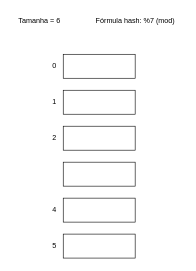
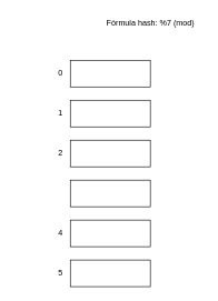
  <mxCell id="0" />
  <mxCell id="1" parent="0" />
  <mxCell id="2" value="" style="group" vertex="1" connectable="0" parent="1"><mxGeometry x="75" y="90" width="150" height="40" as="geometry" /></mxCell>
  <mxCell id="3" value="" style="rounded=0;whiteSpace=wrap;html=1;" vertex="1" parent="2"><mxGeometry x="30" width="120" height="40" as="geometry" /></mxCell>
  <mxCell id="4" value="0" style="text;html=1;align=center;verticalAlign=middle;resizable=0;points=[];autosize=1;strokeColor=none;fillColor=none;" vertex="1" parent="2"><mxGeometry y="5" width="30" height="30" as="geometry" /></mxCell>
  <mxCell id="5" value="" style="group" vertex="1" connectable="0" parent="1"><mxGeometry x="75" y="150" width="150" height="40" as="geometry" /></mxCell>
  <mxCell id="6" value="" style="rounded=0;whiteSpace=wrap;html=1;" vertex="1" parent="5"><mxGeometry x="30" width="120" height="40" as="geometry" /></mxCell>
  <mxCell id="7" value="1" style="text;html=1;align=center;verticalAlign=middle;resizable=0;points=[];autosize=1;strokeColor=none;fillColor=none;" vertex="1" parent="5"><mxGeometry y="5" width="30" height="30" as="geometry" /></mxCell>
  <mxCell id="8" value="" style="group" vertex="1" connectable="0" parent="1"><mxGeometry x="75" y="210" width="150" height="40" as="geometry" /></mxCell>
  <mxCell id="9" value="" style="rounded=0;whiteSpace=wrap;html=1;" vertex="1" parent="8"><mxGeometry x="30" width="120" height="40" as="geometry" /></mxCell>
  <mxCell id="10" value="2" style="text;html=1;align=center;verticalAlign=middle;resizable=0;points=[];autosize=1;strokeColor=none;fillColor=none;" vertex="1" parent="8"><mxGeometry y="5" width="30" height="30" as="geometry" /></mxCell>
  <mxCell id="11" value="" style="group" vertex="1" connectable="0" parent="1"><mxGeometry x="75" y="330" width="150" height="40" as="geometry" /></mxCell>
  <mxCell id="12" value="" style="rounded=0;whiteSpace=wrap;html=1;" vertex="1" parent="11"><mxGeometry x="30" width="120" height="40" as="geometry" /></mxCell>
  <mxCell id="13" value="4" style="text;html=1;align=center;verticalAlign=middle;resizable=0;points=[];autosize=1;strokeColor=none;fillColor=none;" vertex="1" parent="11"><mxGeometry y="5" width="30" height="30" as="geometry" /></mxCell>
  <mxCell id="14" value="" style="group" vertex="1" connectable="0" parent="1"><mxGeometry x="75" y="280" width="150" height="40" as="geometry" /></mxCell>
  <mxCell id="15" value="" style="rounded=0;whiteSpace=wrap;html=1;" vertex="1" parent="14"><mxGeometry x="30" y="-10" width="120" height="40" as="geometry" /></mxCell>
  <mxCell id="16" value="" style="group" vertex="1" connectable="0" parent="1"><mxGeometry x="75" y="390" width="150" height="40" as="geometry" /></mxCell>
  <mxCell id="17" value="" style="rounded=0;whiteSpace=wrap;html=1;" vertex="1" parent="16"><mxGeometry x="30" width="120" height="40" as="geometry" /></mxCell>
  <mxCell id="18" value="5" style="text;html=1;align=center;verticalAlign=middle;resizable=0;points=[];autosize=1;strokeColor=none;fillColor=none;" vertex="1" parent="16"><mxGeometry y="5" width="30" height="30" as="geometry" /></mxCell>
- <mxCell id="19" value="Tamanha = 6" style="text;html=1;align=center;verticalAlign=middle;resizable=0;points=[];autosize=1;strokeColor=none;fillColor=none;" vertex="1" parent="1"><mxGeometry x="20" y="20" width="90" height="30" as="geometry" /></mxCell>
  <mxCell id="20" value="Fórmula hash: %7 (mod)" style="text;html=1;align=center;verticalAlign=middle;resizable=0;points=[];autosize=1;strokeColor=none;fillColor=none;" vertex="1" parent="1"><mxGeometry x="145" y="20" width="160" height="30" as="geometry" /></mxCell>
